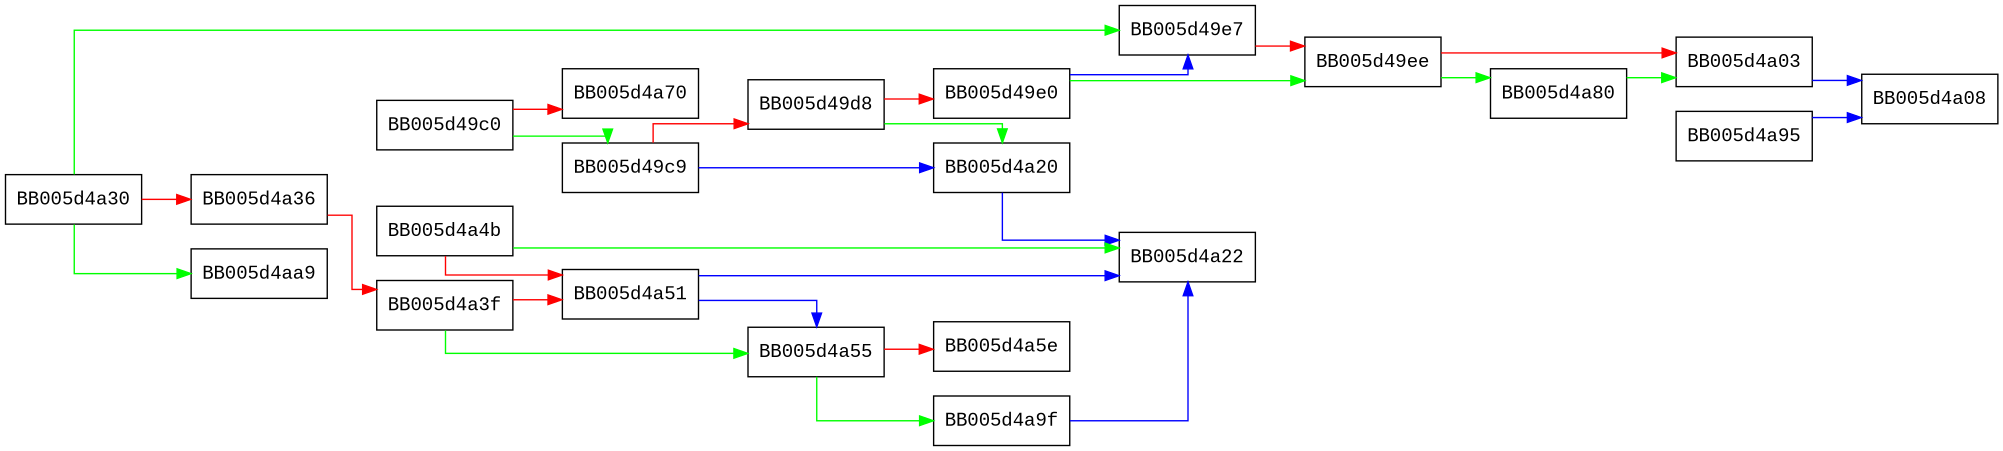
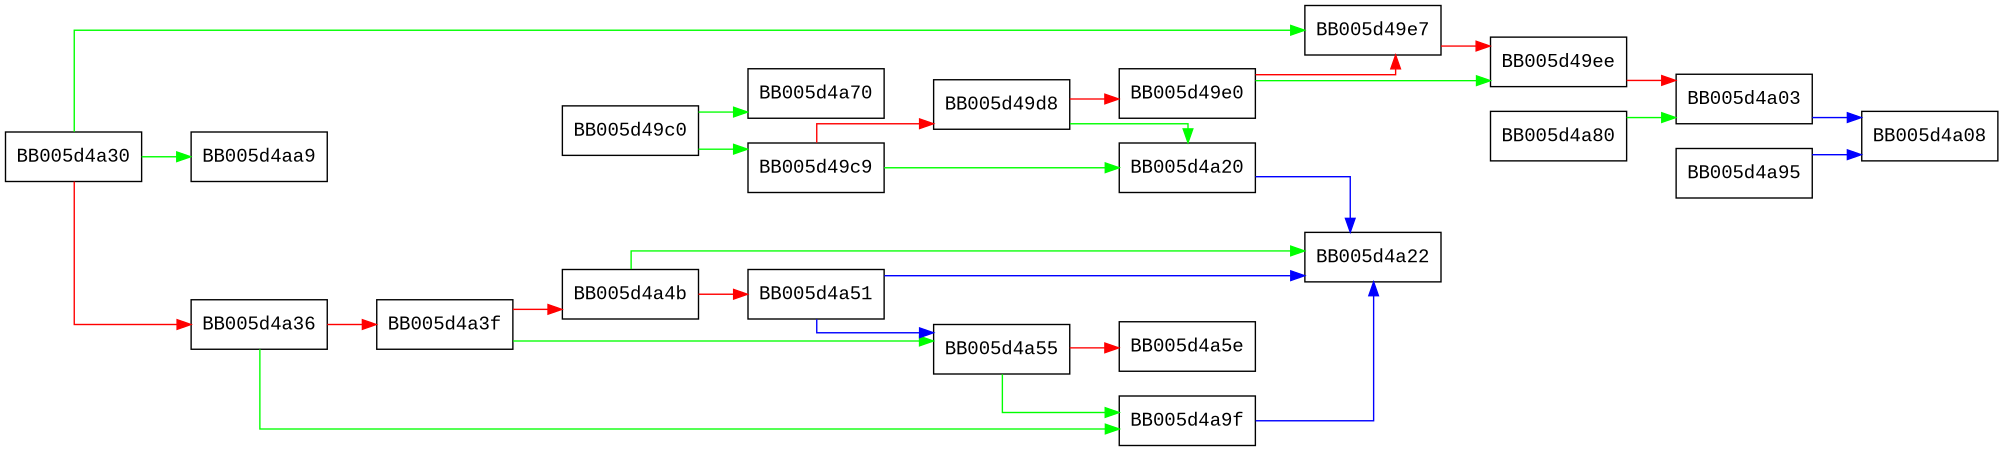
  digraph {
    fontname="Liberation Mono"
    rankdir=LR
    splines=ortho
    node [fontname="Liberation Mono" shape=box]
    edge [color=green fontname="Liberation Mono"]
    BB005d49c0
    BB005d4a70
    BB005d49c9
    BB005d4a20
    BB005d49d8
    BB005d4a22
    BB005d49e0
    BB005d49ee
    BB005d49e7
    BB005d4a80
    BB005d4a03
    BB005d4a08
    BB005d4a30
    BB005d4aa9
    BB005d4a36
    BB005d4a9f
    BB005d4a3f
    BB005d4a95
    BB005d4a55
    BB005d4a4b
    BB005d4a5e
    BB005d4a51
-   BB005d49c0 -> BB005d4a70 [color=red]
+   BB005d49c0 -> BB005d4a70
    BB005d49c0 -> BB005d49c9
-   BB005d49c9 -> BB005d4a20 [color=blue]
+   BB005d49c9 -> BB005d4a20
    BB005d49c9 -> BB005d49d8 [color=red]
    BB005d4a20 -> BB005d4a22 [color=blue]
    BB005d49d8 -> BB005d4a20
    BB005d49d8 -> BB005d49e0 [color=red]
    BB005d49e0 -> BB005d49ee
-   BB005d49e0 -> BB005d49e7 [color=blue]
-   BB005d49ee -> BB005d4a80
+   BB005d49e0 -> BB005d49e7 [color=red]
    BB005d49ee -> BB005d4a03 [color=red]
    BB005d49e7 -> BB005d49ee [color=red]
    BB005d4a80 -> BB005d4a03
    BB005d4a03 -> BB005d4a08 [color=blue]
    BB005d4a30 -> BB005d49e7
    BB005d4a30 -> BB005d4aa9
    BB005d4a30 -> BB005d4a36 [color=red]
+   BB005d4a36 -> BB005d4a9f
    BB005d4a36 -> BB005d4a3f [color=red]
    BB005d4a9f -> BB005d4a22 [color=blue]
    BB005d4a3f -> BB005d4a55
-   BB005d4a3f -> BB005d4a51 [color=red]
+   BB005d4a3f -> BB005d4a4b [color=red]
    BB005d4a95 -> BB005d4a08 [color=blue]
    BB005d4a55 -> BB005d4a9f
    BB005d4a55 -> BB005d4a5e [color=red]
    BB005d4a4b -> BB005d4a22
    BB005d4a4b -> BB005d4a51 [color=red]
    BB005d4a51 -> BB005d4a22 [color=blue]
    BB005d4a51 -> BB005d4a55 [color=blue]
  }
